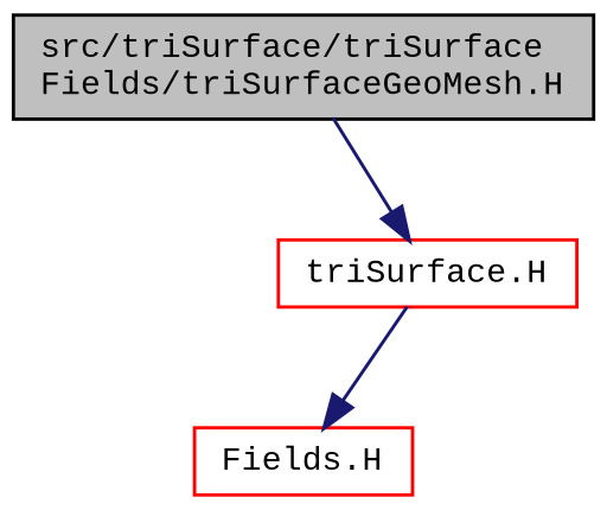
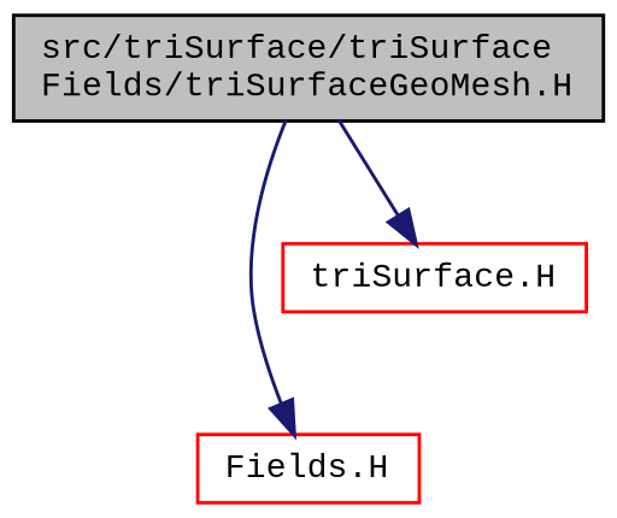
  digraph {
    fontname="Liberation Mono"
    node [color=red fontname="Liberation Mono" fontsize=10 shape=record]
    edge [color=midnightblue fontname="Liberation Mono" fontsize=10 labelfontname=FreeSans labelfontsize=10 style=solid]
    n1 [color=black fillcolor=grey75 fontcolor=black height=0.2 label="src/triSurface/triSurface\lFields/triSurfaceGeoMesh.H" style=filled width=0.4]
    n2 [height=0.2 label="Fields.H" width=0.4]
    n3 [height=0.2 label="triSurface.H" width=0.4]
-   n3 -> n2
+   n1 -> n2
    n1 -> n3
  }
